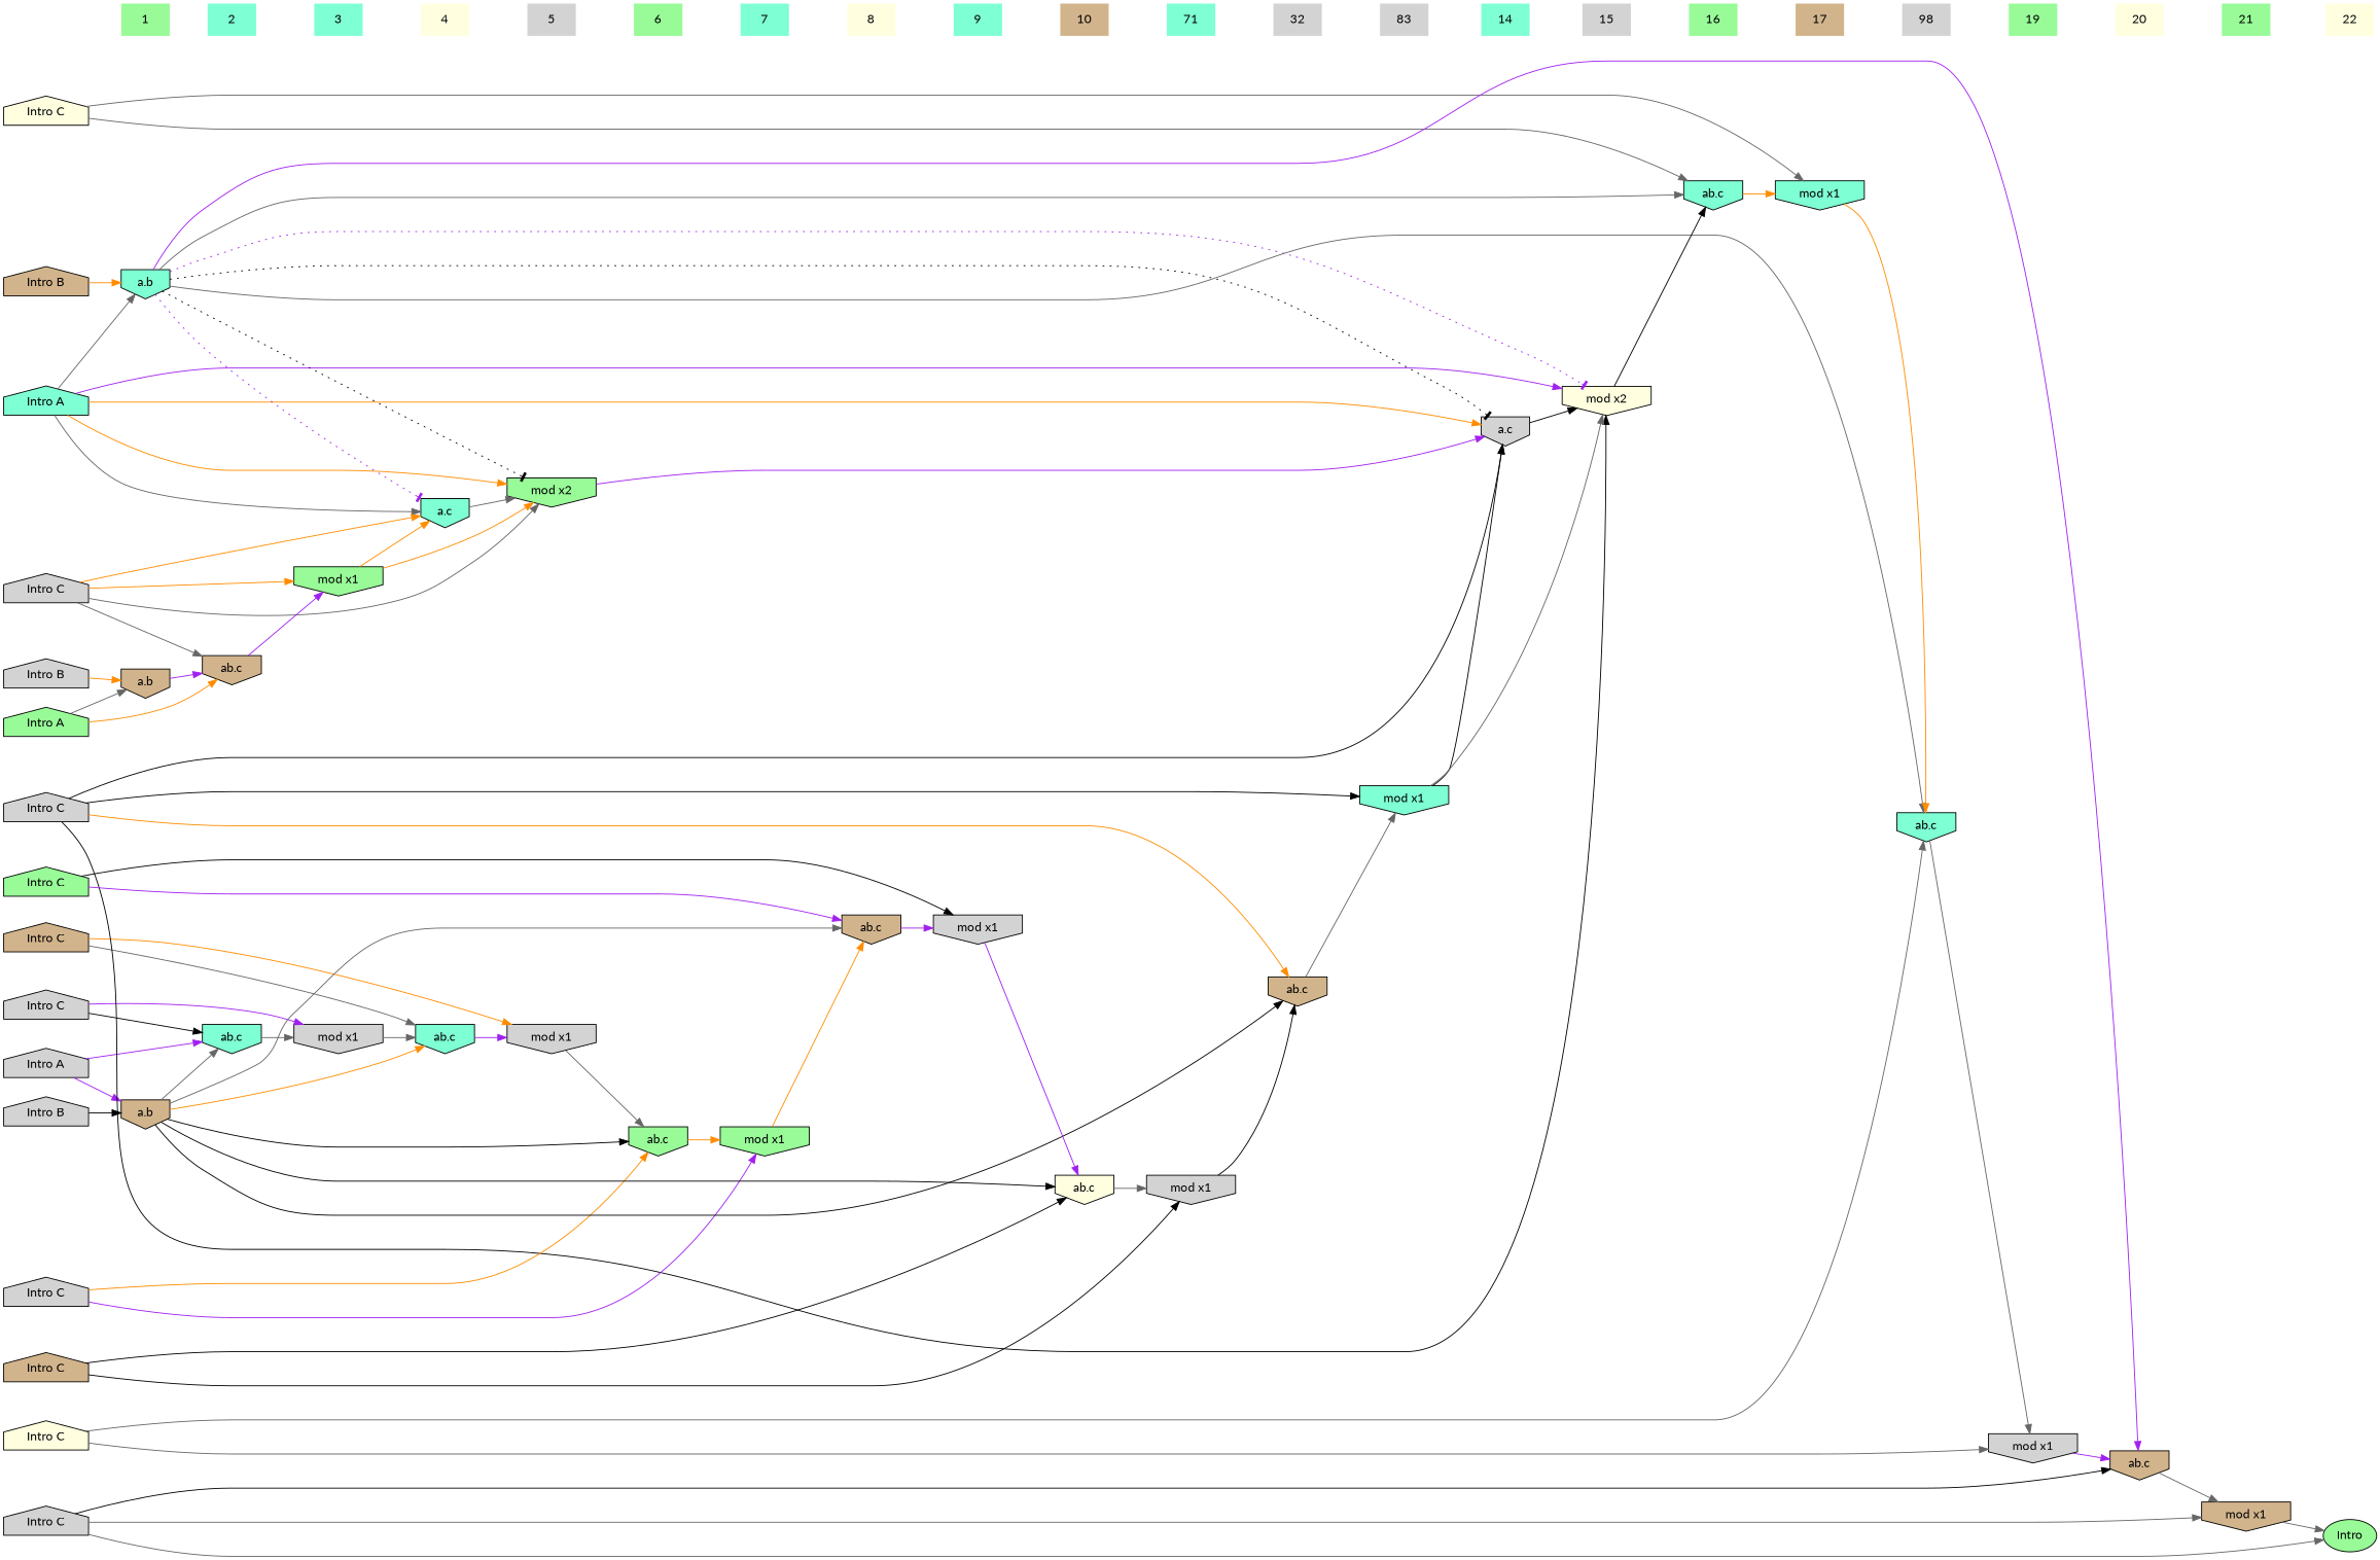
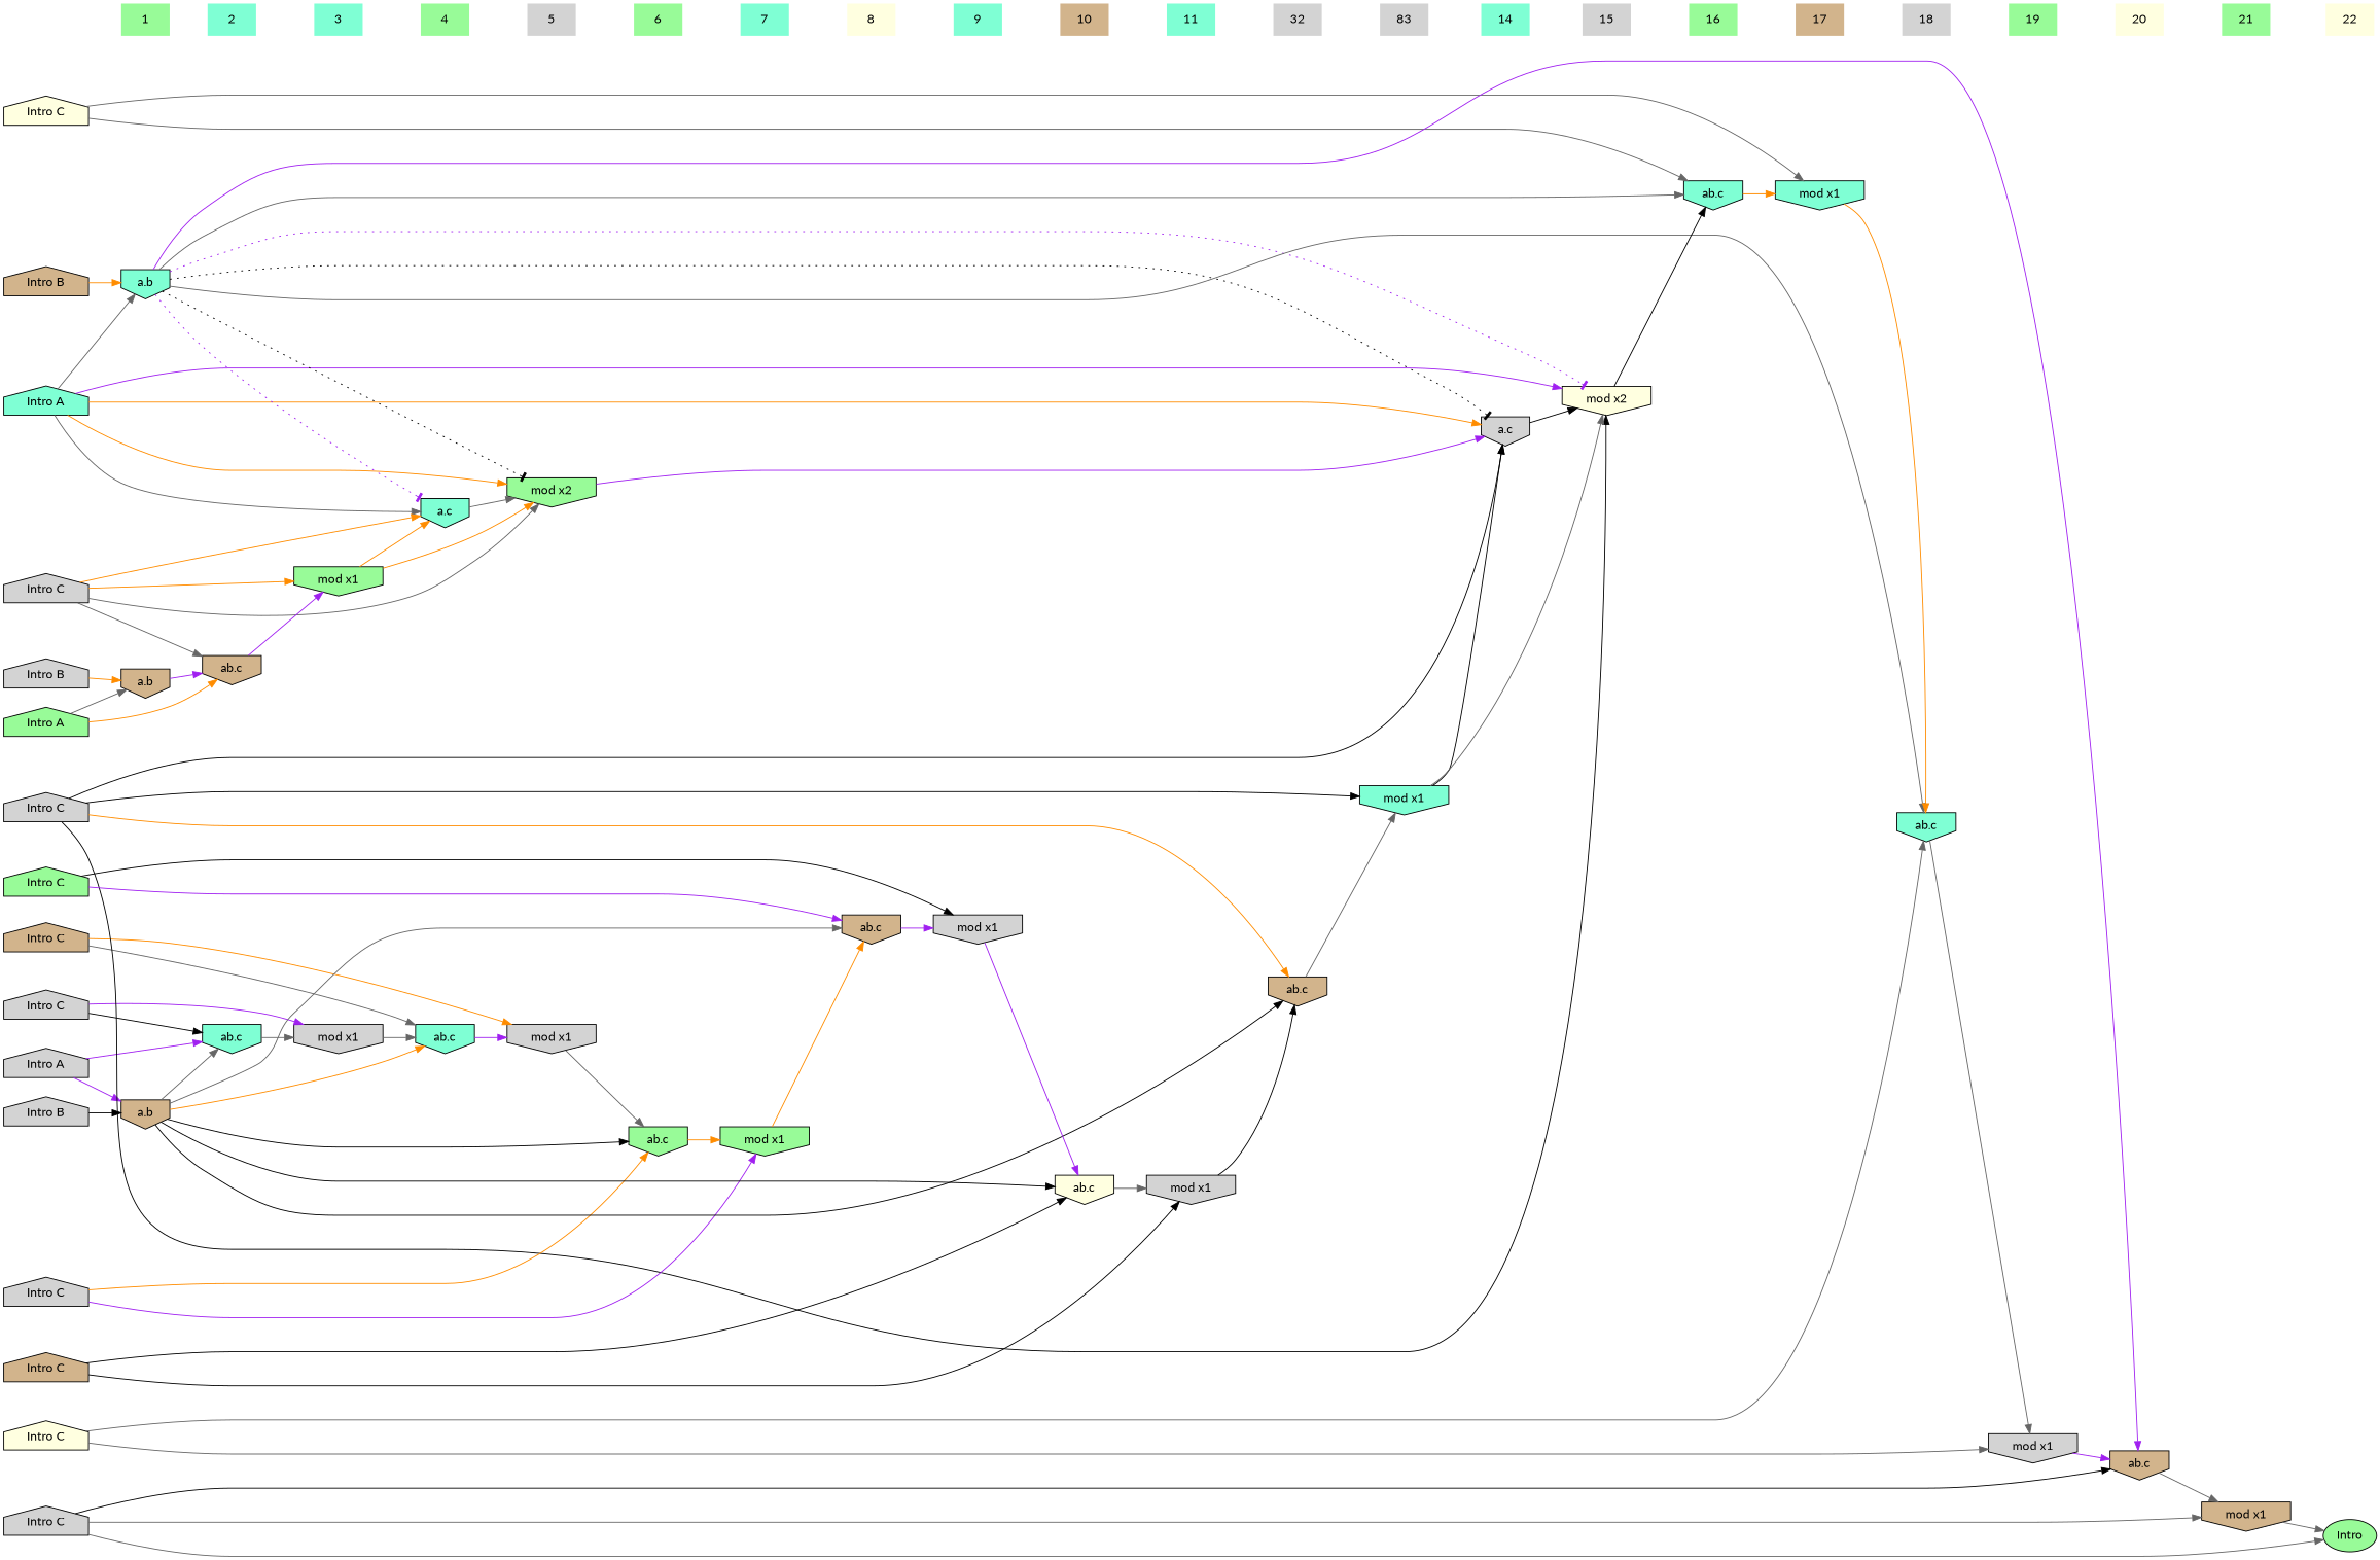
  digraph {
    fontname=Lato
    rankdir=LR
    ranksep=.5
    node [fillcolor=lightgrey fontname=Lato shape=invhouse style=filled]
    edge [color=gray40 fontname=Lato]
    n1 [label="Intro B" shape=house]
    n2 [fillcolor=tan label="Intro B" shape=house]
    n3 [label="Intro B" shape=house]
    n4 [fillcolor=aquamarine label="Intro A" shape=house]
    n5 [fillcolor=palegreen label="Intro A" shape=house]
    n6 [label="Intro A" shape=house]
    n7 [fillcolor=tan label="Intro C" shape=house]
    n8 [label="Intro C" shape=house]
    n9 [fillcolor=lightyellow label="Intro C" shape=house]
    n10 [label="Intro C" shape=house]
    n11 [fillcolor=lightyellow label="Intro C" shape=house]
    n12 [label="Intro C" shape=house]
    n13 [label="Intro C" shape=house]
    n14 [fillcolor=palegreen label="Intro C" shape=house]
    n15 [fillcolor=tan label="Intro C" shape=house]
    n16 [label="Intro C" shape=house]
    1 [fillcolor=palegreen shape=plaintext]
    n18 [fillcolor=tan label="a.b"]
    n19 [fillcolor=tan label="a.b"]
    n20 [fillcolor=aquamarine label="a.b"]
    2 [fillcolor=aquamarine shape=plaintext]
    n22 [fillcolor=aquamarine label="ab.c"]
    n23 [fillcolor=tan label="ab.c"]
    3 [fillcolor=aquamarine shape=plaintext]
    n25 [label="mod x1"]
    n26 [fillcolor=palegreen label="mod x1"]
-   4 [fillcolor=lightyellow shape=plaintext]
+   4 [fillcolor=palegreen shape=plaintext]
    n28 [fillcolor=aquamarine label="ab.c"]
    n29 [fillcolor=aquamarine label="a.c"]
    5 [shape=plaintext]
    n31 [label="mod x1"]
    n32 [fillcolor=palegreen label="mod x2"]
    6 [fillcolor=palegreen shape=plaintext]
    n34 [fillcolor=palegreen label="ab.c"]
    7 [fillcolor=aquamarine shape=plaintext]
    n36 [fillcolor=palegreen label="mod x1"]
    8 [fillcolor=lightyellow shape=plaintext]
    n38 [fillcolor=tan label="ab.c"]
    n39 [label=83 shape=plaintext]
    n40 [fillcolor=aquamarine label="mod x1"]
    9 [fillcolor=aquamarine shape=plaintext]
    n42 [label="mod x1"]
    10 [fillcolor=tan shape=plaintext]
    n44 [fillcolor=lightyellow label="ab.c"]
-   11 [fillcolor=aquamarine shape=plaintext label=71]
+   11 [fillcolor=aquamarine shape=plaintext]
    n46 [label="mod x1"]
    n47 [label=32 shape=plaintext]
    n48 [fillcolor=tan label="ab.c"]
    14 [fillcolor=aquamarine shape=plaintext]
    n50 [label="a.c"]
    15 [shape=plaintext]
    n52 [fillcolor=lightyellow label="mod x2"]
    16 [fillcolor=palegreen shape=plaintext]
    n54 [fillcolor=aquamarine label="ab.c"]
    17 [fillcolor=tan shape=plaintext]
    n56 [fillcolor=aquamarine label="mod x1"]
-   18 [shape=plaintext label=98]
+   18 [shape=plaintext]
    n58 [fillcolor=aquamarine label="ab.c"]
    19 [fillcolor=palegreen shape=plaintext]
    n60 [label="mod x1"]
    20 [fillcolor=lightyellow shape=plaintext]
    n62 [fillcolor=tan label="ab.c"]
    21 [fillcolor=palegreen shape=plaintext]
    n64 [fillcolor=tan label="mod x1"]
    22 [fillcolor=lightyellow shape=plaintext]
    n66 [fillcolor=palegreen label=Intro shape=""]
    subgraph sub_1 {
      rank=same
      n1
      n2
      n3
      n4
      n5
      n6
      n7
      n8
      n9
      n10
      n11
      n12
      n13
      n14
      n15
      n16
    }
    subgraph sub_2 {
      rank=same
      1
      n18
      n19
      n20
    }
    subgraph sub_3 {
      rank=same
      2
      n22
      n23
    }
    subgraph sub_4 {
      rank=same
      3
      n25
      n26
    }
    subgraph sub_5 {
      rank=same
      4
      n28
      n29
    }
    subgraph sub_6 {
      rank=same
      5
      n31
      n32
    }
    subgraph sub_7 {
      rank=same
      6
      n34
    }
    subgraph sub_8 {
      rank=same
      7
      n36
    }
    subgraph sub_9 {
      rank=same
      8
      n38
    }
    subgraph sub_10 {
      rank=same
      n39
      n40
    }
    subgraph sub_11 {
      rank=same
      9
      n42
    }
    subgraph sub_12 {
      rank=same
      10
      n44
    }
    subgraph sub_13 {
      rank=same
      11
      n46
    }
    subgraph sub_14 {
      rank=same
      n47
      n48
    }
    subgraph sub_15 {
      rank=same
      14
      n50
    }
    subgraph sub_16 {
      rank=same
      15
      n52
    }
    subgraph sub_17 {
      rank=same
      16
      n54
    }
    subgraph sub_18 {
      rank=same
      17
      n56
    }
    subgraph sub_19 {
      rank=same
      18
      n58
    }
    subgraph sub_20 {
      rank=same
      19
      n60
    }
    subgraph sub_21 {
      rank=same
      20
      n62
    }
    subgraph sub_22 {
      rank=same
      21
      n64
    }
    subgraph sub_23 {
      rank=same
      22
      n66
    }
    n1 -> n19 [color=darkorange]
    n2 -> n20 [color=darkorange]
    n3 -> n18 [color=black]
    n4 -> n20
    n4 -> n29
    n4 -> n32 [color=darkorange]
    n4 -> n50 [color=darkorange]
    n4 -> n52 [color=purple]
    n5 -> n19
    n5 -> n23 [color=darkorange]
    n6 -> n18 [color=purple]
    n6 -> n22 [color=purple]
    n7 -> n28
    n7 -> n31 [color=darkorange]
    n8 -> n22 [color=black]
    n8 -> n25 [color=purple]
    n9 -> n54
    n9 -> n56
    n10 -> n40 [color=black]
    n10 -> n48 [color=darkorange]
    n10 -> n50 [color=black]
    n10 -> n52 [color=black]
    n11 -> n58
    n11 -> n60
    n12 -> n23
    n12 -> n26 [color=darkorange]
    n12 -> n29 [color=darkorange]
    n12 -> n32
    n13 -> n34 [color=darkorange]
    n13 -> n36 [color=purple]
    n14 -> n38 [color=purple]
    n14 -> n42 [color=black]
    n15 -> n44 [color=black]
    n15 -> n46 [color=black]
    n16 -> n62 [color=black]
    n16 -> n64
    n16 -> n66
    1 -> 2 [style=invis color=""]
    n18 -> n22
    n18 -> n28 [color=darkorange]
    n18 -> n34 [color=black]
    n18 -> n38
    n18 -> n44 [color=black]
    n18 -> n48 [color=black]
    n19 -> n23 [color=purple]
    n20 -> n29 [arrowhead=tee color=purple style=dotted]
    n20 -> n32 [arrowhead=tee color=black style=dotted]
    n20 -> n50 [arrowhead=tee color=black style=dotted]
    n20 -> n52 [arrowhead=tee color=purple style=dotted]
    n20 -> n54
    n20 -> n58
    n20 -> n62 [color=purple]
    2 -> 3 [style=invis color=""]
    n22 -> n25
    n23 -> n26 [color=purple]
    3 -> 4 [style=invis color=""]
    n25 -> n28
    n26 -> n29 [color=darkorange]
    n26 -> n32 [color=darkorange]
    4 -> 5 [style=invis color=""]
    n28 -> n31 [color=purple]
    n29 -> n32
    5 -> 6 [style=invis color=""]
    n31 -> n34
    n32 -> n50 [color=purple]
    6 -> 7 [style=invis color=""]
    n34 -> n36 [color=darkorange]
    7 -> 8 [style=invis color=""]
    n36 -> n38 [color=darkorange]
    8 -> 9 [style=invis color=""]
    n38 -> n42 [color=purple]
    n39 -> 14 [style=invis color=""]
    n40 -> n50 [color=black]
    n40 -> n52
    9 -> 10 [style=invis color=""]
    n42 -> n44 [color=purple]
    10 -> 11 [style=invis color=""]
    n44 -> n46
    11 -> n47 [style=invis color=""]
    n46 -> n48 [color=black]
    n47 -> n39 [style=invis color=""]
    n48 -> n40
    14 -> 15 [style=invis color=""]
    n50 -> n52 [color=black]
    15 -> 16 [style=invis color=""]
    n52 -> n54 [color=black]
    16 -> 17 [style=invis color=""]
    n54 -> n56 [color=darkorange]
    17 -> 18 [style=invis color=""]
    n56 -> n58 [color=darkorange]
    18 -> 19 [style=invis color=""]
    n58 -> n60
    19 -> 20 [style=invis color=""]
    n60 -> n62 [color=purple]
    20 -> 21 [style=invis color=""]
    n62 -> n64
    21 -> 22 [style=invis color=""]
    n64 -> n66
  }
